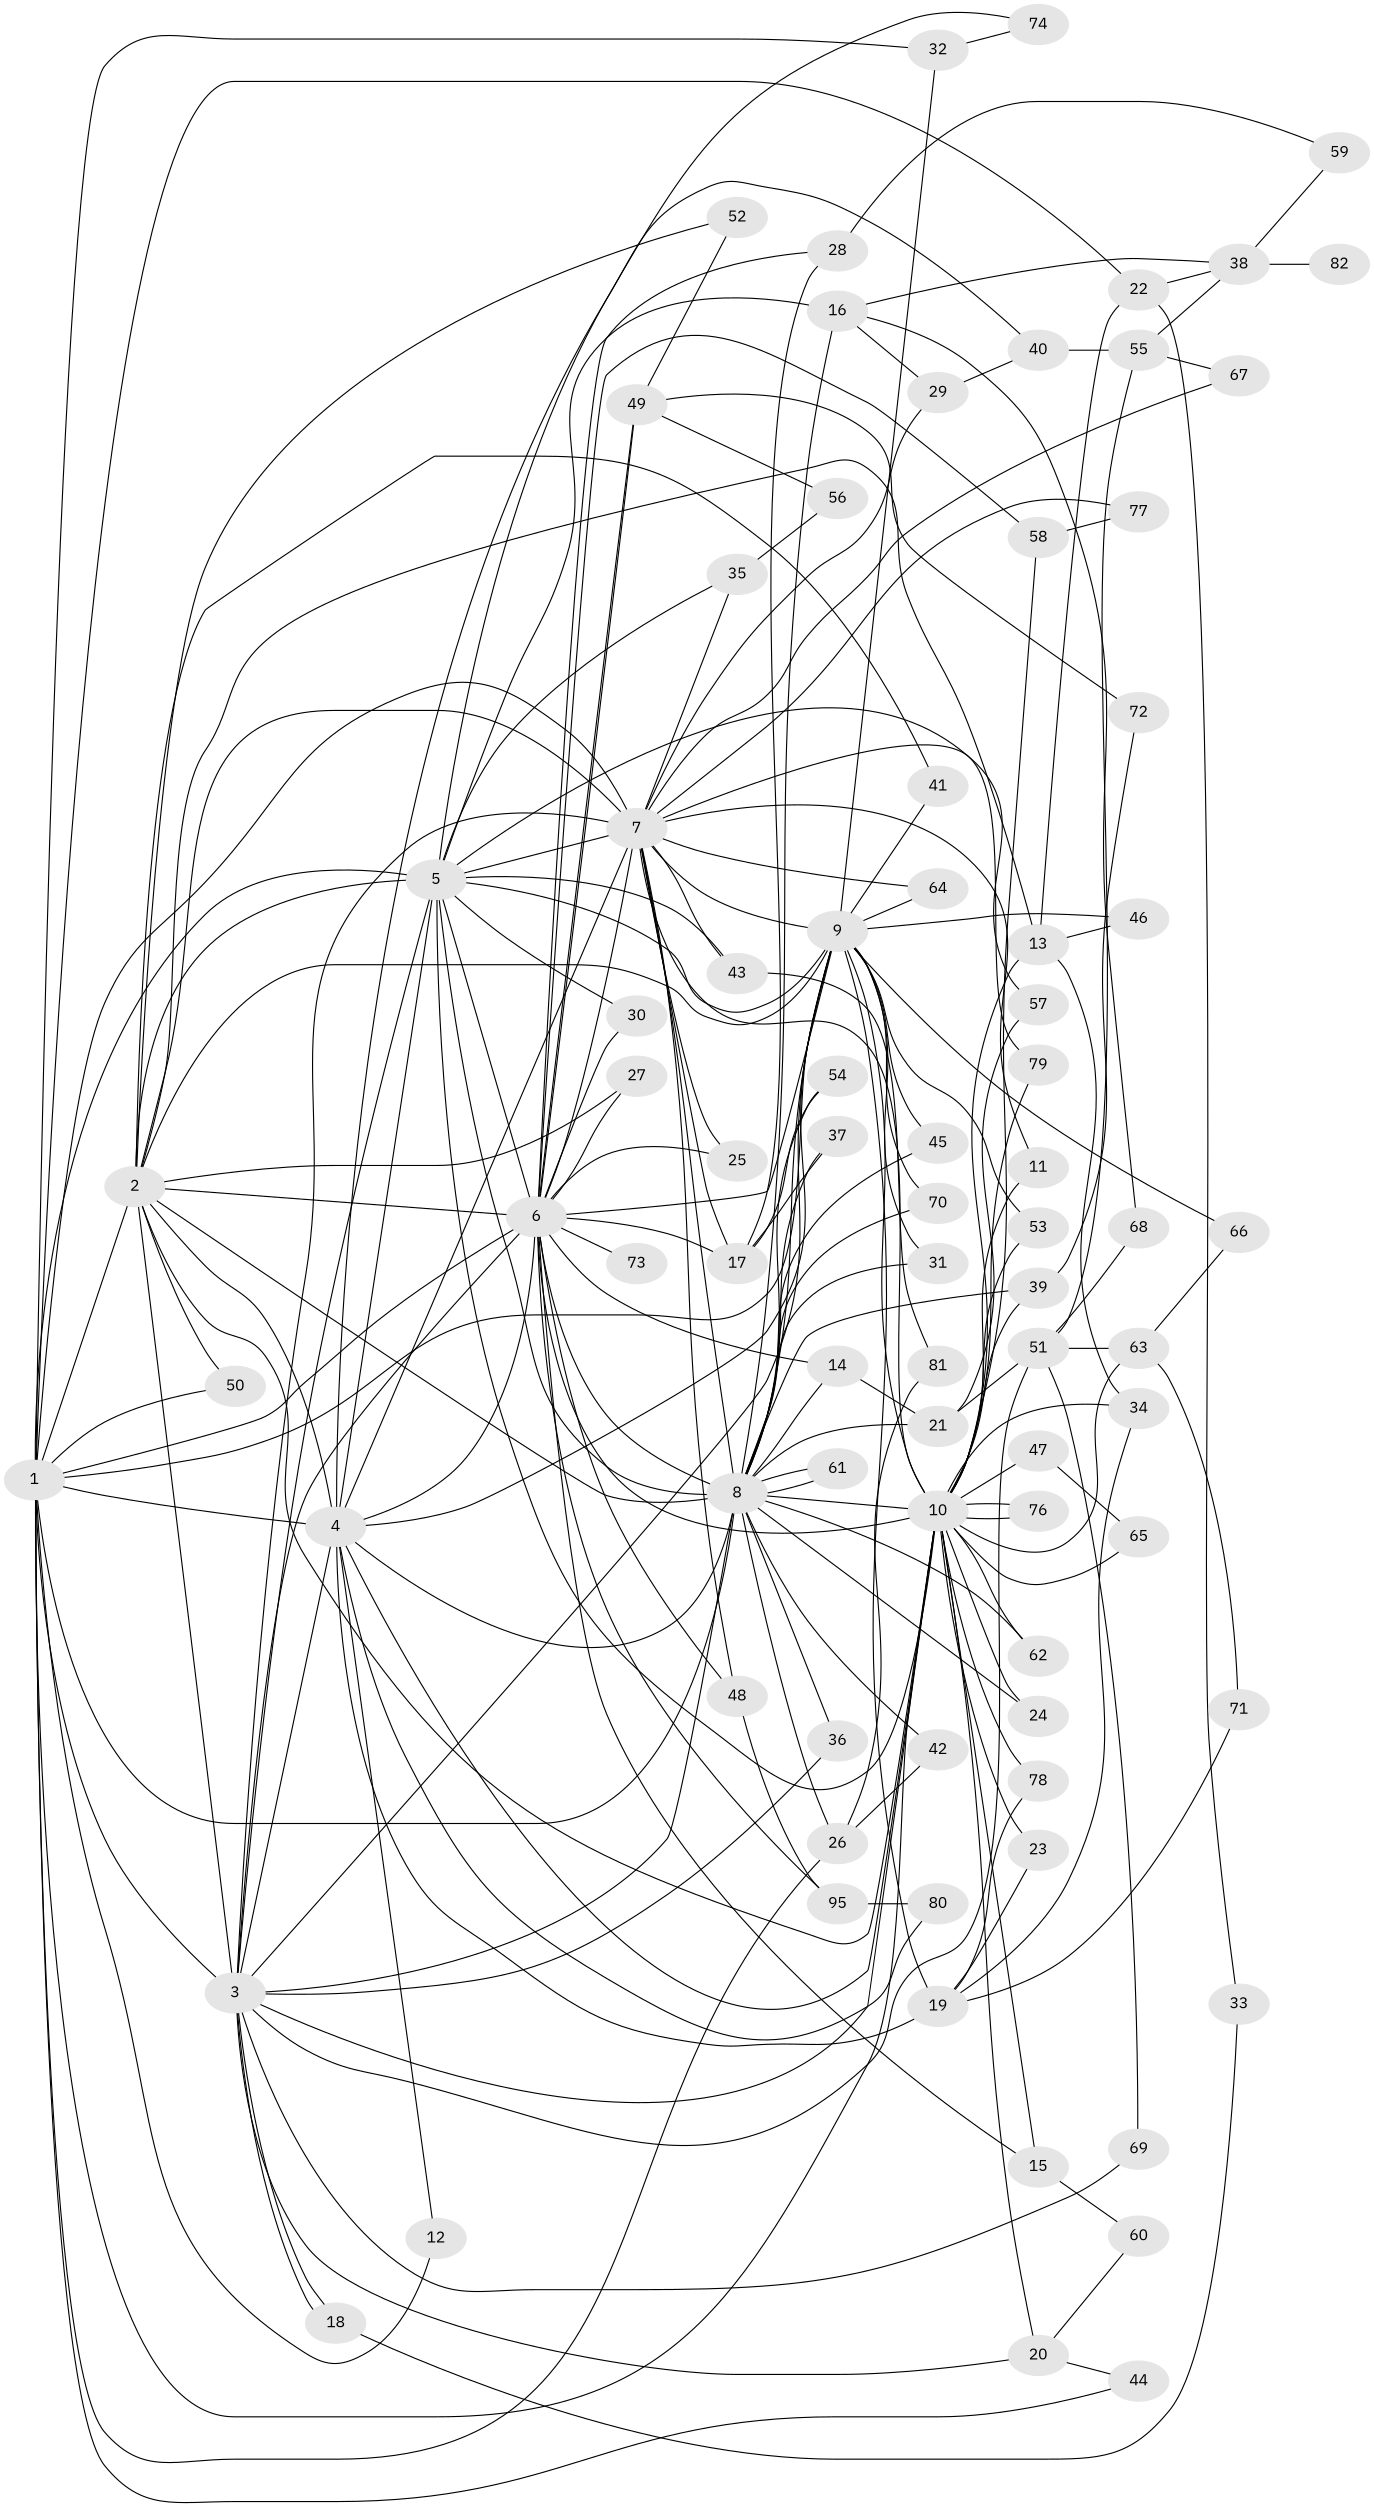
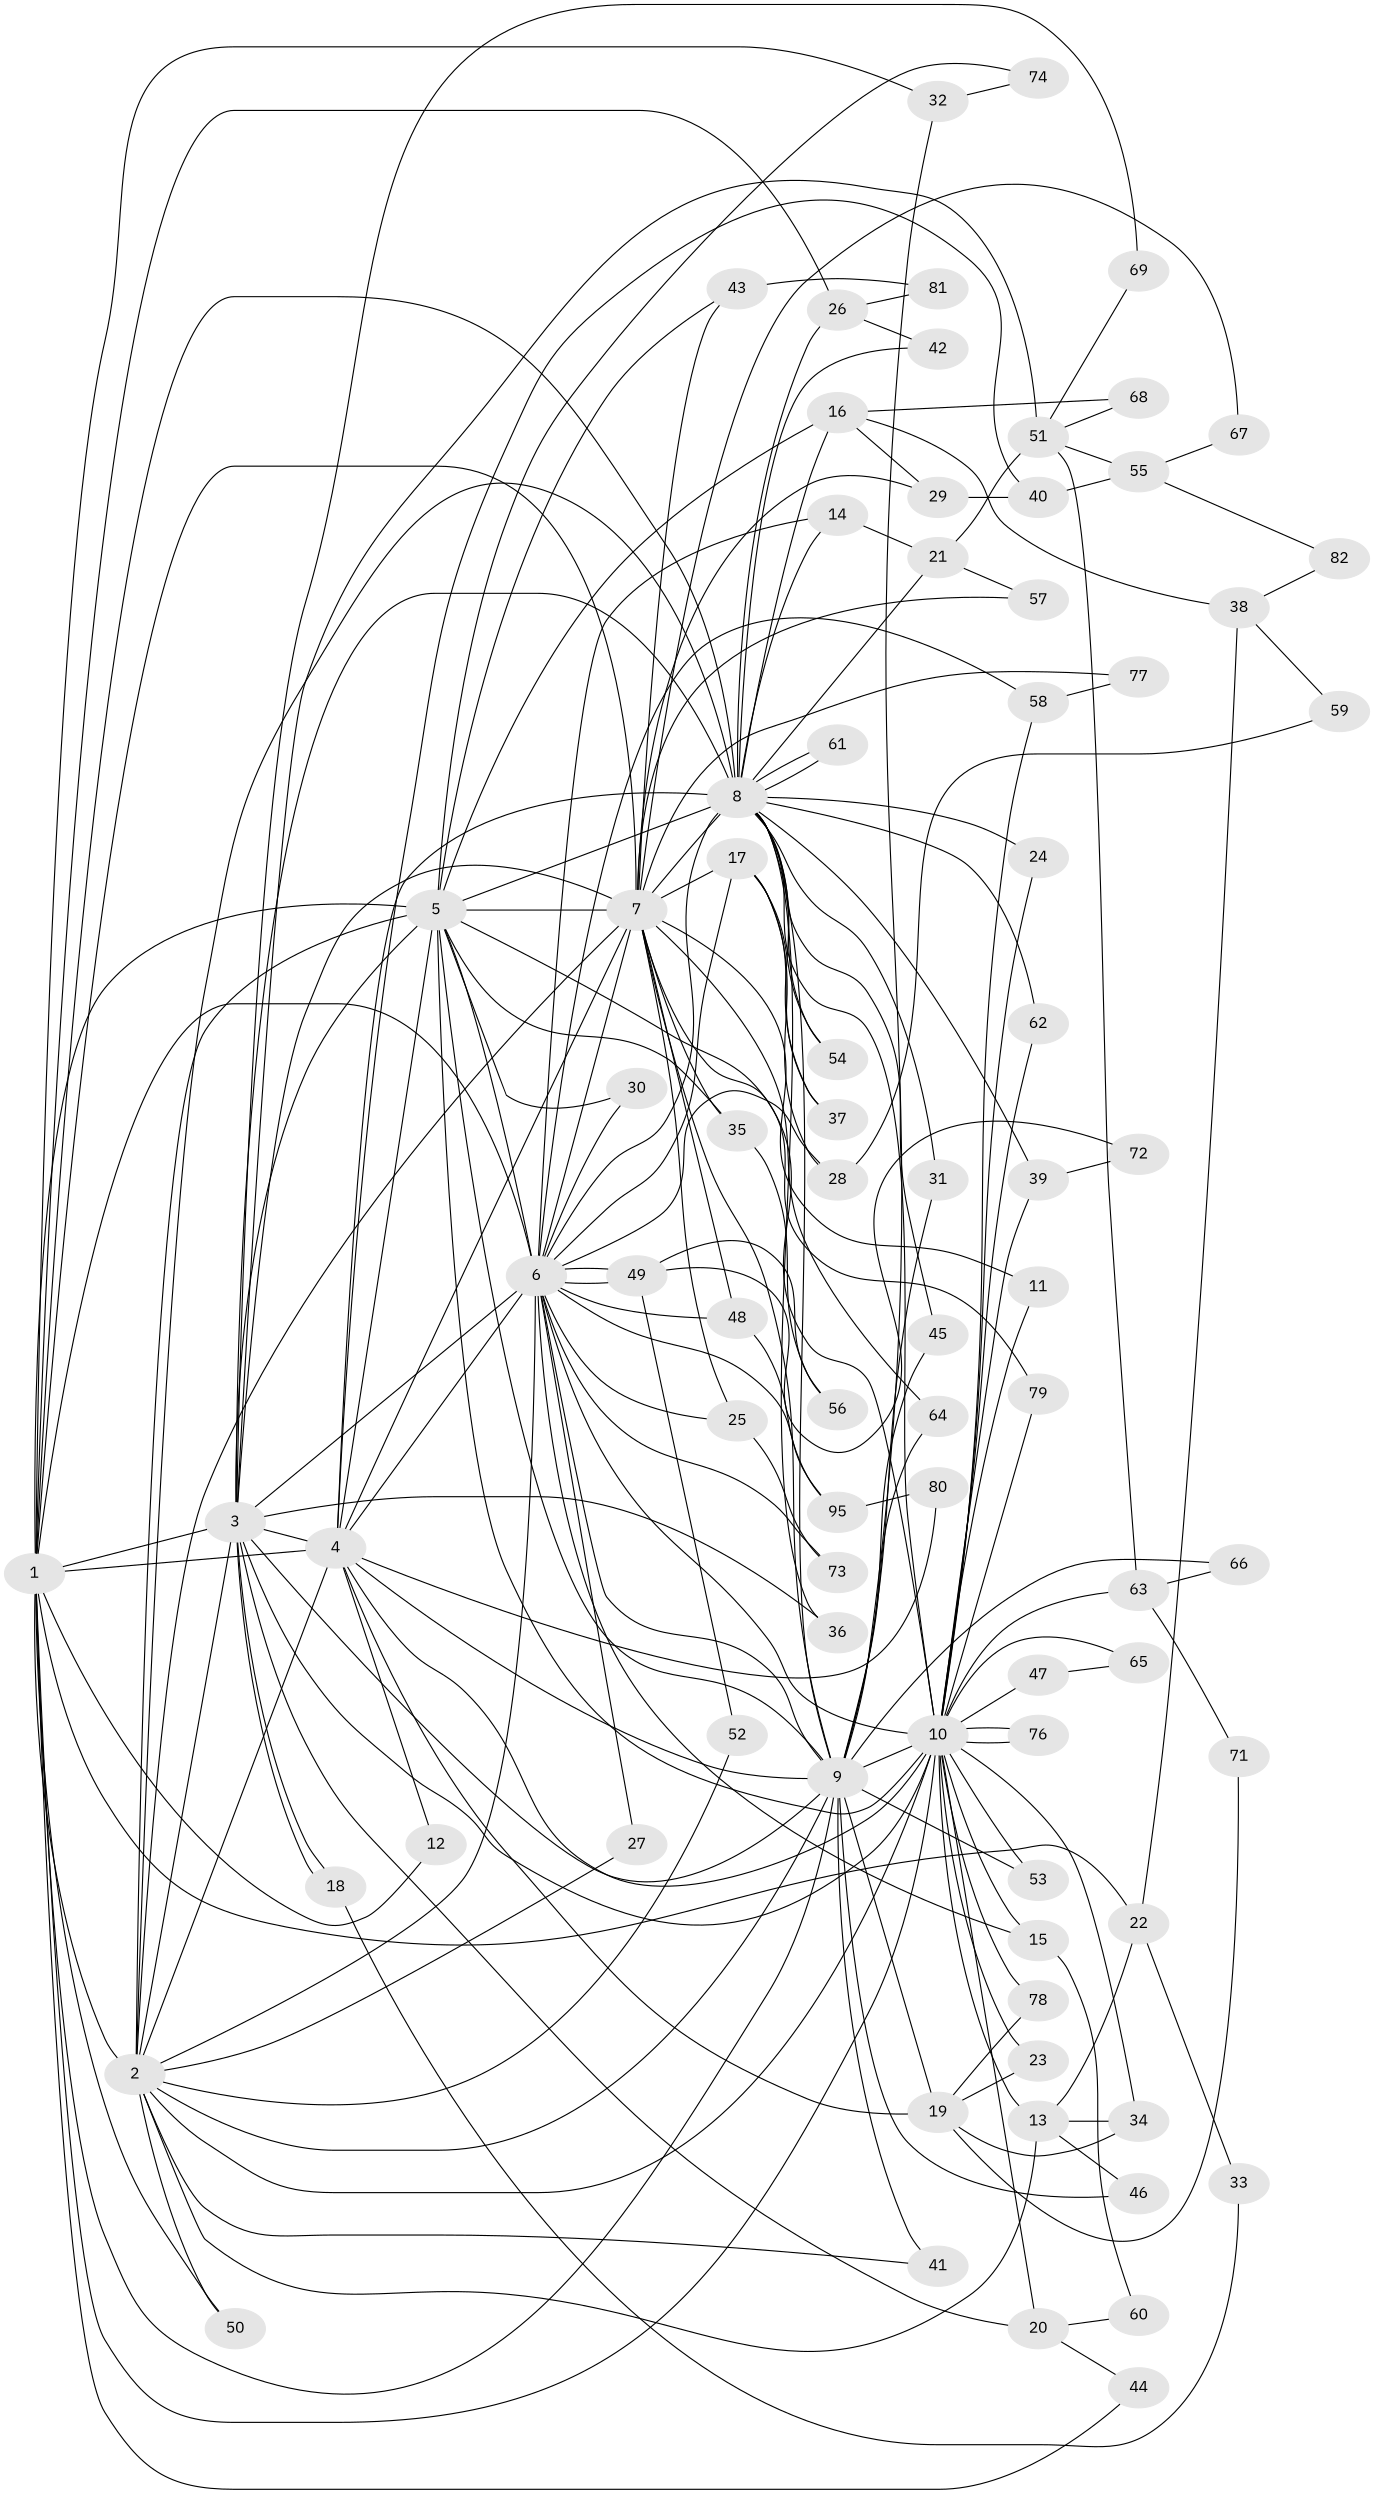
  graph {
    fontname="IBM Plex Sans"
    rankdir=LR
    node [color=gray90 fontname="IBM Plex Sans" style=filled]
    edge [fontname="IBM Plex Sans"]
    1
    2
    3
    4
    5
    6
    7
    8
    9
    10
    12
    22
    26
    32
    44
    50
    13
    27
    41
    52
    18
    20
    36
    51
    69
    19
    40
    80
    16
    30
    35
    43
    74
    79
    14
    15
    17
    25
    28
    48
    49
    58
    73
    n44 [label=95]
    11
    29
    57
    64
    67
    77
    21
    24
    31
    37
    39
    42
    45
    54
    61
    62
-   70
    46
    53
    66
    23
    34
    47
    63
    65
    76
    78
    38
    33
    81
    60
    68
    55
    71
    56
    59
    72
    82
    1 -- 2
    1 -- 3
    1 -- 4
    1 -- 5
    1 -- 6
    1 -- 7
    1 -- 8
    1 -- 9
    1 -- 10
    1 -- 12
    1 -- 22
    1 -- 26
    1 -- 32
    1 -- 44
    1 -- 50
    2 -- 3
    2 -- 4
    2 -- 5
    2 -- 6
    2 -- 7
    2 -- 8
    2 -- 9
    2 -- 10
    2 -- 50
    2 -- 13
    2 -- 27
    2 -- 41
    2 -- 52
    3 -- 4
    3 -- 5
    3 -- 6
    3 -- 7
    3 -- 8
    3 -- 9
    3 -- 10
    3 -- 18
    3 -- 18
    3 -- 20
    3 -- 36
    3 -- 51
    3 -- 69
    4 -- 5
    4 -- 6
    4 -- 7
    4 -- 8
    4 -- 9
    4 -- 10
    4 -- 12
    4 -- 19
    4 -- 40
    4 -- 80
    5 -- 6
    5 -- 7
    5 -- 8
    5 -- 9
    5 -- 10
    5 -- 16
    5 -- 30
    5 -- 35
    5 -- 43
    5 -- 74
    5 -- 79
    6 -- 7
    6 -- 8
    6 -- 9
    6 -- 10
    6 -- 27
    6 -- 30
    6 -- 14
    6 -- 15
    6 -- 17
    6 -- 25
    6 -- 28
    6 -- 48
    6 -- 49
    6 -- 49
    6 -- 58
    6 -- 73
    6 -- n44
    7 -- 8
    7 -- 9
    7 -- 10
    7 -- 35
    7 -- 43
    7 -- 17
    7 -- 25
    7 -- 48
    7 -- 11
    7 -- 29
    7 -- 57
    7 -- 64
    7 -- 67
    7 -- 77
    8 -- 9
    8 -- 10
    8 -- 26
    8 -- 36
    8 -- 16
    8 -- 14
    8 -- 21
    8 -- 24
    8 -- 31
    8 -- 37
    8 -- 39
    8 -- 42
    8 -- 45
    8 -- 54
    8 -- 61
    8 -- 61
    8 -- 62
-   8 -- 70
    9 -- 10
    9 -- 32
    9 -- 41
    9 -- 19
    9 -- 64
    9 -- 31
    9 -- 45
-   9 -- 70
    9 -- 46
    9 -- 53
    9 -- 66
    10 -- 13
    10 -- 20
    10 -- 79
    10 -- 15
    10 -- 58
    10 -- 11
    10 -- 24
    10 -- 39
    10 -- 62
    10 -- 53
    10 -- 23
    10 -- 34
    10 -- 47
    10 -- 63
    10 -- 65
    10 -- 76
    10 -- 76
    10 -- 78
    22 -- 38
    22 -- 33
    26 -- 42
    26 -- 81
    32 -- 74
    13 -- 22
    13 -- 46
    13 -- 34
    18 -- 33
    20 -- 44
    20 -- 60
    51 -- 69
    51 -- 63
    51 -- 68
    51 -- 55
    19 -- 23
    19 -- 34
    19 -- 78
    19 -- 71
    40 -- 55
    16 -- 29
    16 -- 38
    16 -- 68
    35 -- 56
    43 -- 81
    14 -- 21
    15 -- 60
    17 -- 28
    17 -- 37
    17 -- 54
+   25 -- 73
    28 -- 59
    48 -- n44
    49 -- 52
    49 -- 56
    49 -- 72
    58 -- 77
    n44 -- 80
    29 -- 40
    21 -- 51
    21 -- 57
    39 -- 72
    47 -- 65
    63 -- 66
    63 -- 71
    38 -- 59
    38 -- 82
    55 -- 67
-   55 -- 38
+   55 -- 82
  }
